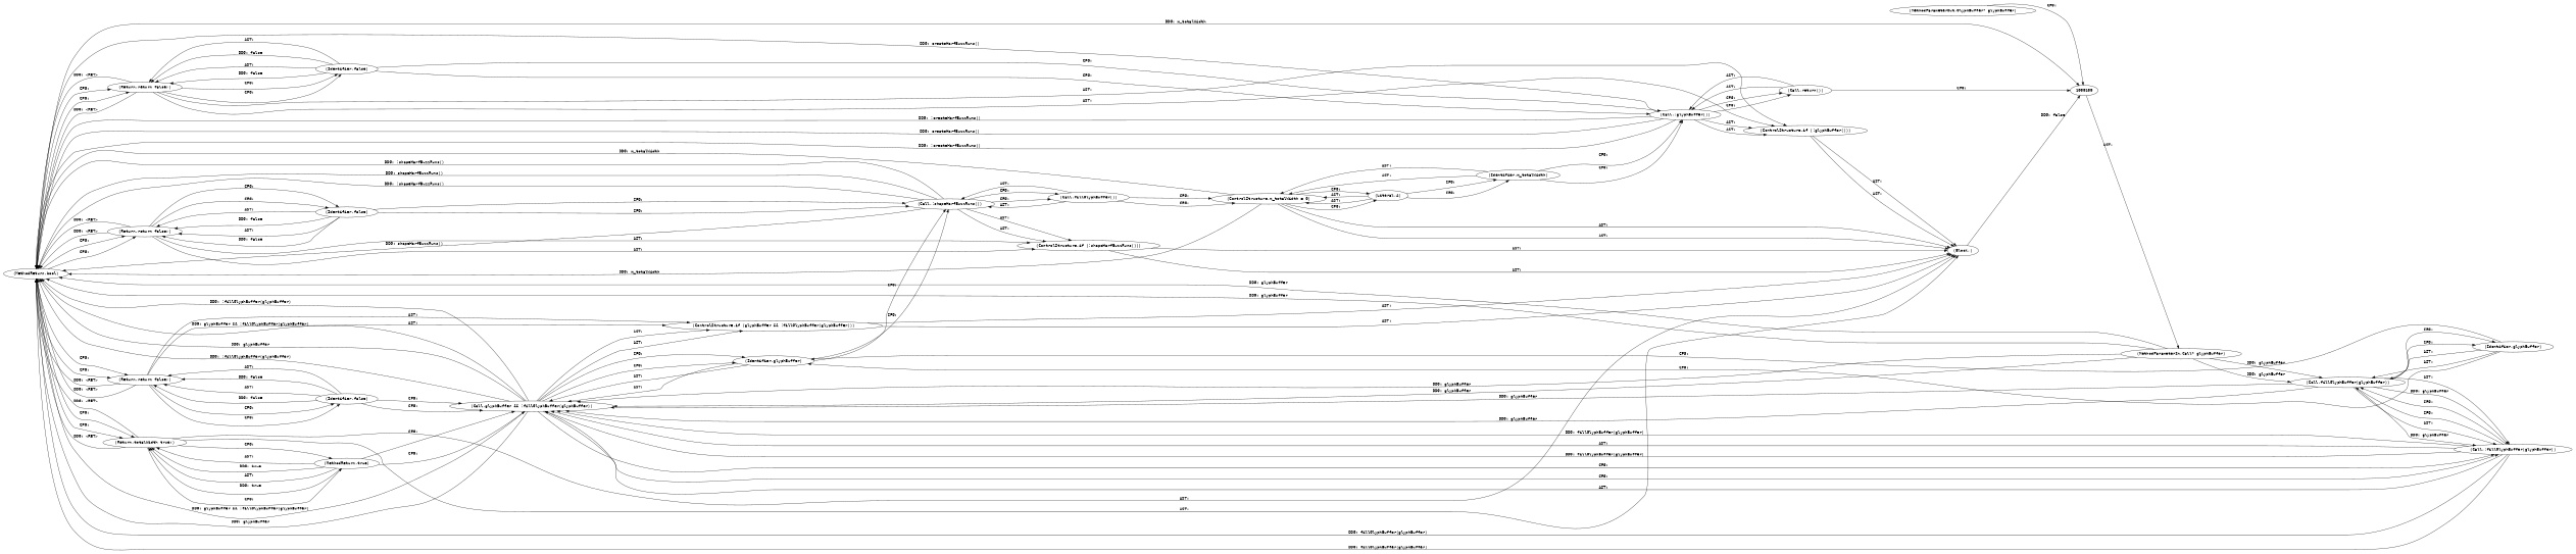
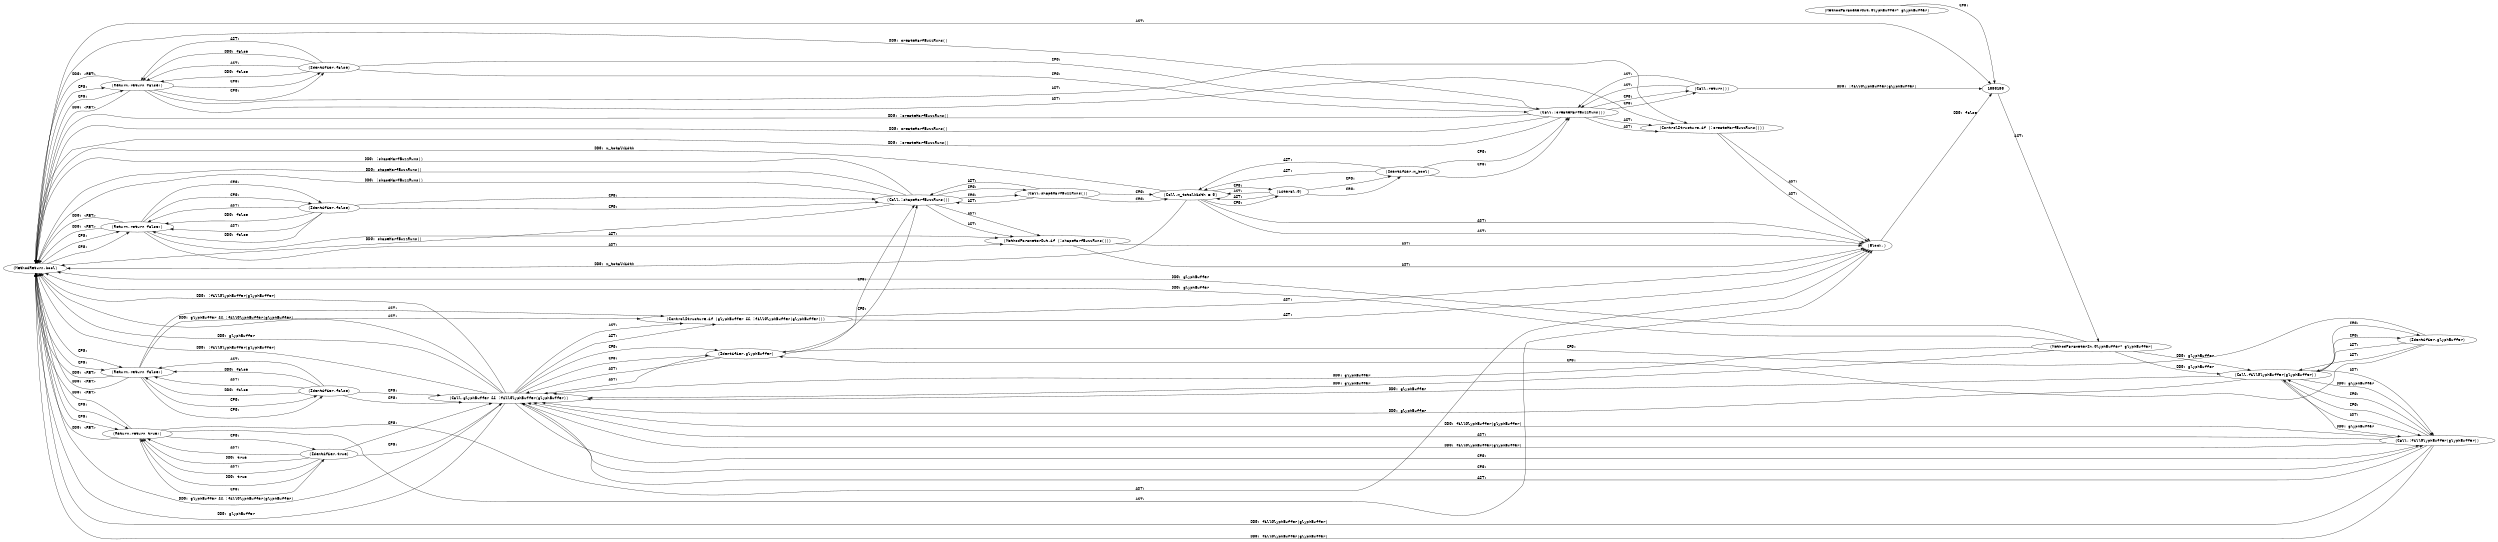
  digraph {
    fontname="DejaVu Sans Mono"
    rankdir=LR
    node [fontname="DejaVu Sans Mono"]
    edge [fontname="DejaVu Sans Mono"]
    n1 [label="(MethodReturn,bool)"]
    n2 [label="(Return,return false;)"]
-   n3 [label="(Return,totalWidth true;)"]
+   n3 [label="(Return,return true;)"]
    n4 [label="(Return,return false;)"]
    n5 [label="(Return,return false;)"]
    1000100
    n7 [label="(ControlStructure,if (glyphBuffer && !fillGlyphBuffer(glyphBuffer)))"]
    n8 [label="(Identifier,false)"]
    n9 [label="(Block,)"]
-   n10 [label="(MethodReturn,true)"]
-   n11 [label="(ControlStructure,if (!glyphBuffer()))"]
+   n10 [label="(Identifier,true)"]
+   n11 [label="(ControlStructure,if (!createHarfBuzzRuns()))"]
    n12 [label="(Identifier,false)"]
-   n13 [label="(ControlStructure,if (!shapeHarfBuzzRuns()))"]
+   n13 [label="(MethodParameterOut,if (!shapeHarfBuzzRuns()))"]
    n14 [label="(Identifier,false)"]
-   n15 [label="(MethodParameterIn,Call* glyphBuffer)"]
+   n15 [label="(MethodParameterIn,GlyphBuffer* glyphBuffer)"]
    n16 [label="(Call,fillGlyphBuffer(glyphBuffer))"]
    n17 [label="(Call,glyphBuffer && !fillGlyphBuffer(glyphBuffer))"]
    n18 [label="(Call,!fillGlyphBuffer(glyphBuffer))"]
    n19 [label="(Identifier,glyphBuffer)"]
    n20 [label="(Identifier,glyphBuffer)"]
    n21 [label="(MethodParameterOut,GlyphBuffer* glyphBuffer)"]
    n22 [label="(Call,!shapeHarfBuzzRuns())"]
-   n23 [label="(Call,fillGlyphBuffer())"]
+   n23 [label="(Call,shapeHarfBuzzRuns())"]
    n24 [label="(Call,return())"]
-   n25 [label="(Call,!glyphBuffer())"]
-   n26 [label="(Literal,4)"]
-   n27 [label="(ControlStructure,m_totalWidth = 0)"]
-   n28 [label="(Identifier,m_totalWidth)"]
+   n25 [label="(Call,!createHarfBuzzRuns())"]
+   n26 [label="(Literal,0)"]
+   n27 [label="(Call,m_totalWidth = 0)"]
+   n28 [label="(Identifier,m_bool)"]
    n1 -> n2 [label="CFG: "]
    n1 -> n2 [label="CFG: "]
    n1 -> n3 [label="CFG: "]
    n1 -> n3 [label="CFG: "]
    n1 -> n4 [label="CFG: "]
    n1 -> n4 [label="CFG: "]
    n1 -> n5 [label="CFG: "]
    n1 -> n5 [label="CFG: "]
-   n1 -> 1000100 [label="DDG: m_totalWidth"]
+   n1 -> 1000100 [label="AST: "]
    n2 -> n1 [label="DDG: <RET>"]
    n2 -> n1 [label="DDG: <RET>"]
    n2 -> n7 [label="AST: "]
    n2 -> n7 [label="AST: "]
    n2 -> n8 [label="CFG: "]
    n2 -> n8 [label="CFG: "]
    n3 -> n1 [label="DDG: <RET>"]
    n3 -> n1 [label="DDG: <RET>"]
    n3 -> n9 [label="AST: "]
    n3 -> n9 [label="AST: "]
    n3 -> n10 [label="CFG: "]
    n3 -> n10 [label="CFG: "]
    n4 -> n1 [label="DDG: <RET>"]
    n4 -> n1 [label="DDG: <RET>"]
    n4 -> n11 [label="AST: "]
    n4 -> n11 [label="AST: "]
    n4 -> n12 [label="CFG: "]
    n4 -> n12 [label="CFG: "]
    n5 -> n1 [label="DDG: <RET>"]
    n5 -> n1 [label="DDG: <RET>"]
    n5 -> n13 [label="AST: "]
    n5 -> n13 [label="AST: "]
    n5 -> n14 [label="CFG: "]
    n5 -> n14 [label="CFG: "]
    1000100 -> n15 [label="AST: "]
    n7 -> n9 [label="AST: "]
    n7 -> n9 [label="AST: "]
    n8 -> n2 [label="AST: "]
    n8 -> n2 [label="DDG: false"]
    n8 -> n2 [label="AST: "]
    n8 -> n2 [label="DDG: false"]
    n8 -> n17 [label="CFG: "]
    n8 -> n17 [label="CFG: "]
    n9 -> 1000100 [label="DDG: false"]
    n10 -> n3 [label="AST: "]
    n10 -> n3 [label="DDG: true"]
    n10 -> n3 [label="AST: "]
    n10 -> n3 [label="DDG: true"]
    n10 -> n17 [label="CFG: "]
    n10 -> n17 [label="CFG: "]
    n11 -> n9 [label="AST: "]
    n11 -> n9 [label="AST: "]
    n12 -> n4 [label="AST: "]
    n12 -> n4 [label="DDG: false"]
    n12 -> n4 [label="AST: "]
    n12 -> n4 [label="DDG: false"]
    n12 -> n25 [label="CFG: "]
    n12 -> n25 [label="CFG: "]
    n13 -> n9 [label="AST: "]
    n13 -> n9 [label="AST: "]
    n14 -> n5 [label="AST: "]
    n14 -> n5 [label="DDG: false"]
    n14 -> n5 [label="AST: "]
    n14 -> n5 [label="DDG: false"]
    n14 -> n22 [label="CFG: "]
    n14 -> n22 [label="CFG: "]
    n15 -> n1 [label="DDG: glyphBuffer"]
    n15 -> n1 [label="DDG: glyphBuffer"]
    n15 -> n16 [label="DDG: glyphBuffer"]
    n15 -> n16 [label="DDG: glyphBuffer"]
    n15 -> n17 [label="DDG: glyphBuffer"]
    n15 -> n17 [label="DDG: glyphBuffer"]
    n16 -> n17 [label="DDG: glyphBuffer"]
    n16 -> n17 [label="DDG: glyphBuffer"]
    n16 -> n18 [label="AST: "]
    n16 -> n18 [label="DDG: glyphBuffer"]
    n16 -> n18 [label="AST: "]
    n16 -> n18 [label="DDG: glyphBuffer"]
    n16 -> n19 [label="CFG: "]
    n16 -> n19 [label="CFG: "]
    n17 -> n1 [label="DDG: glyphBuffer && !fillGlyphBuffer(glyphBuffer)"]
    n17 -> n1 [label="DDG: glyphBuffer"]
    n17 -> n1 [label="DDG: !fillGlyphBuffer(glyphBuffer)"]
    n17 -> n1 [label="DDG: glyphBuffer && !fillGlyphBuffer(glyphBuffer)"]
    n17 -> n1 [label="DDG: glyphBuffer"]
    n17 -> n1 [label="DDG: !fillGlyphBuffer(glyphBuffer)"]
    n17 -> n7 [label="AST: "]
    n17 -> n7 [label="AST: "]
    n17 -> n18 [label="CFG: "]
    n17 -> n18 [label="CFG: "]
    n17 -> n20 [label="CFG: "]
    n17 -> n20 [label="CFG: "]
    n18 -> n1 [label="DDG: fillGlyphBuffer(glyphBuffer)"]
    n18 -> n1 [label="DDG: fillGlyphBuffer(glyphBuffer)"]
    n18 -> n16 [label="CFG: "]
    n18 -> n16 [label="CFG: "]
    n18 -> n17 [label="AST: "]
    n18 -> n17 [label="DDG: fillGlyphBuffer(glyphBuffer)"]
    n18 -> n17 [label="AST: "]
    n18 -> n17 [label="DDG: fillGlyphBuffer(glyphBuffer)"]
    n19 -> n16 [label="AST: "]
    n19 -> n16 [label="AST: "]
    n19 -> n20 [label="CFG: "]
    n19 -> n20 [label="CFG: "]
    n20 -> n17 [label="AST: "]
    n20 -> n17 [label="AST: "]
    n20 -> n22 [label="CFG: "]
    n20 -> n22 [label="CFG: "]
    n21 -> 1000100 [label="CFG: "]
    n22 -> n1 [label="DDG: !shapeHarfBuzzRuns()"]
    n22 -> n1 [label="DDG: shapeHarfBuzzRuns()"]
    n22 -> n1 [label="DDG: !shapeHarfBuzzRuns()"]
    n22 -> n1 [label="DDG: shapeHarfBuzzRuns()"]
    n22 -> n13 [label="AST: "]
    n22 -> n13 [label="AST: "]
    n22 -> n23 [label="CFG: "]
    n22 -> n23 [label="CFG: "]
    n23 -> n22 [label="AST: "]
    n23 -> n22 [label="AST: "]
    n23 -> n27 [label="CFG: "]
    n23 -> n27 [label="CFG: "]
-   n24 -> 1000100 [label="CFG: "]
+   n24 -> 1000100 [label="DDG: !fillGlyphBuffer(glyphBuffer)"]
    n24 -> n25 [label="AST: "]
    n24 -> n25 [label="AST: "]
    n25 -> n1 [label="DDG: !createHarfBuzzRuns()"]
    n25 -> n1 [label="DDG: createHarfBuzzRuns()"]
    n25 -> n1 [label="DDG: !createHarfBuzzRuns()"]
    n25 -> n1 [label="DDG: createHarfBuzzRuns()"]
    n25 -> n11 [label="AST: "]
    n25 -> n11 [label="AST: "]
    n25 -> n24 [label="CFG: "]
    n25 -> n24 [label="CFG: "]
    n26 -> n27 [label="AST: "]
    n26 -> n27 [label="AST: "]
    n26 -> n28 [label="CFG: "]
    n26 -> n28 [label="CFG: "]
    n27 -> n1 [label="DDG: m_totalWidth"]
    n27 -> n1 [label="DDG: m_totalWidth"]
    n27 -> n9 [label="AST: "]
    n27 -> n9 [label="AST: "]
    n27 -> n26 [label="CFG: "]
    n27 -> n26 [label="CFG: "]
    n28 -> n25 [label="CFG: "]
    n28 -> n25 [label="CFG: "]
    n28 -> n27 [label="AST: "]
    n28 -> n27 [label="AST: "]
  }
